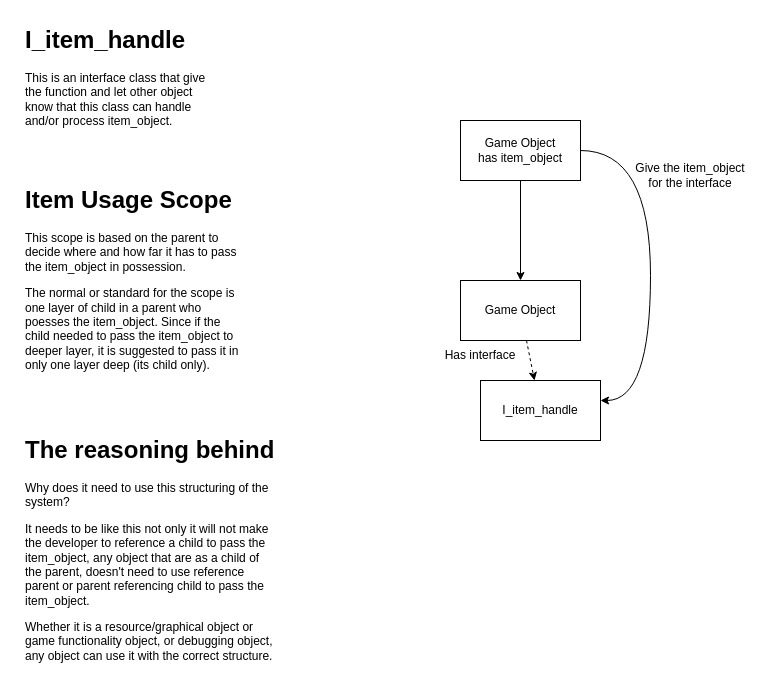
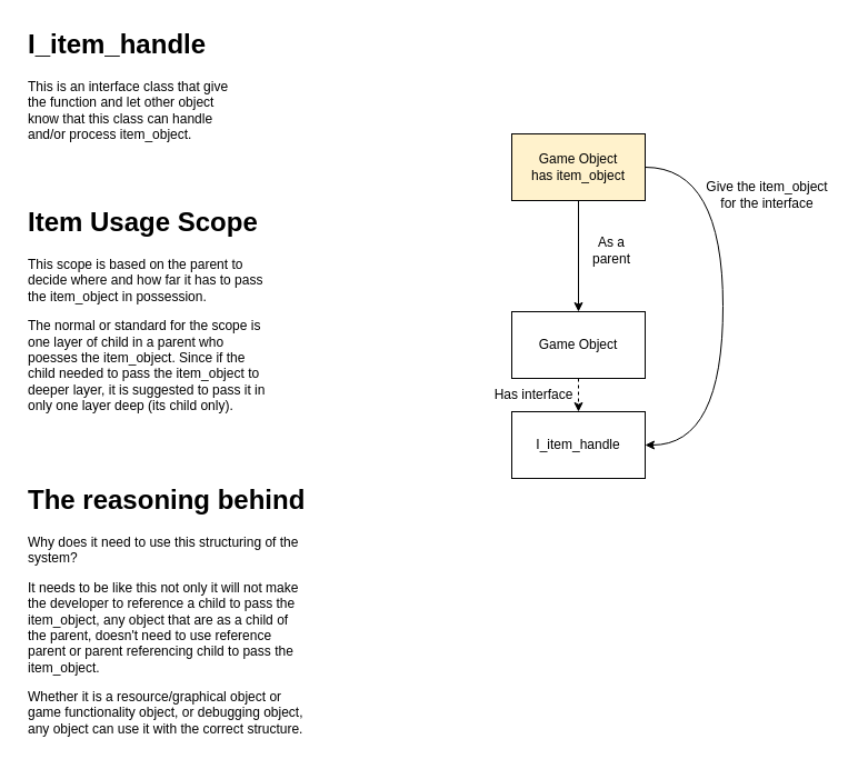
  <mxCell id="0" />
  <mxCell id="1" parent="0" />
  <mxCell id="2" value="&lt;h1&gt;I_item_handle&lt;/h1&gt;&lt;p&gt;This is an interface class that give the function and let other object know that this class can handle and/or process item_object.&lt;/p&gt;" style="text;html=1;strokeColor=none;fillColor=none;spacing=5;spacingTop=-20;whiteSpace=wrap;overflow=hidden;rounded=0;" parent="1" vertex="1"><mxGeometry x="20" y="20" width="190" height="120" as="geometry" /></mxCell>
  <mxCell id="3" value="&lt;h1&gt;Item Usage Scope&lt;/h1&gt;&lt;p&gt;This scope is based on the parent to decide where and how far it has to pass the item_object in possession.&lt;/p&gt;&lt;p&gt;The normal or standard for the scope is one layer of child in a parent who poesses the item_object. Since if the child needed to pass the item_object to deeper layer, it is suggested to pass it in only one layer deep (its child only).&lt;/p&gt;" style="text;html=1;strokeColor=none;fillColor=none;spacing=5;spacingTop=-20;whiteSpace=wrap;overflow=hidden;rounded=0;" parent="1" vertex="1"><mxGeometry x="20" y="180" width="230" height="200" as="geometry" /></mxCell>
  <mxCell id="4" value="&lt;h1&gt;The reasoning behind&lt;/h1&gt;&lt;p&gt;Why does it need to use this structuring of the system?&lt;/p&gt;&lt;p&gt;It needs to be like this not only it will not make the developer to reference a child to pass the item_object, any object that are as a child of the parent, doesn't need to use reference parent or parent referencing child to pass the item_object.&lt;/p&gt;&lt;p&gt;Whether it is a resource/graphical object or game functionality object, or debugging object, any object can use it with the correct structure.&lt;/p&gt;" style="text;html=1;strokeColor=none;fillColor=none;spacing=5;spacingTop=-20;whiteSpace=wrap;overflow=hidden;rounded=0;" parent="1" vertex="1"><mxGeometry x="20" y="430" width="260" height="240" as="geometry" /></mxCell>
- <mxCell id="5" value="I_item_handle" style="rounded=0;whiteSpace=wrap;html=1;" vertex="1" parent="1"><mxGeometry x="480" y="380" width="120" height="60" as="geometry" /></mxCell>
+ <mxCell id="5" value="I_item_handle" style="rounded=0;whiteSpace=wrap;html=1;" vertex="1" parent="1"><mxGeometry x="460" y="370" width="120" height="60" as="geometry" /></mxCell>
  <mxCell id="6" value="Game Object" style="rounded=0;whiteSpace=wrap;html=1;" vertex="1" parent="1"><mxGeometry x="460" y="280" width="120" height="60" as="geometry" /></mxCell>
- <mxCell id="7" value="Game Object&lt;br&gt;has item_object" style="rounded=0;whiteSpace=wrap;html=1;" vertex="1" parent="1"><mxGeometry x="460" y="120" width="120" height="60" as="geometry" /></mxCell>
+ <mxCell id="7" value="Game Object&lt;br&gt;has item_object" style="rounded=0;whiteSpace=wrap;html=1;fillColor=#fff2cc;" vertex="1" parent="1"><mxGeometry x="460" y="120" width="120" height="60" as="geometry" /></mxCell>
  <mxCell id="8" value="" style="endArrow=classic;html=1;dashed=1;" edge="1" parent="1" source="6" target="5"><mxGeometry width="50" height="50" relative="1" as="geometry"><mxPoint x="540" y="370" as="sourcePoint" /><mxPoint x="590" y="320" as="targetPoint" /></mxGeometry></mxCell>
  <mxCell id="9" value="" style="endArrow=classic;html=1;" edge="1" parent="1" source="7" target="6"><mxGeometry width="50" height="50" relative="1" as="geometry"><mxPoint x="530" y="210" as="sourcePoint" /><mxPoint x="530" y="320" as="targetPoint" /></mxGeometry></mxCell>
+ <mxCell id="10" value="As a parent" style="text;html=1;strokeColor=none;fillColor=none;align=center;verticalAlign=middle;whiteSpace=wrap;rounded=0;" vertex="1" parent="1"><mxGeometry x="520" y="210" width="60" height="30" as="geometry" /></mxCell>
  <mxCell id="11" value="Has interface" style="text;html=1;strokeColor=none;fillColor=none;align=center;verticalAlign=middle;whiteSpace=wrap;rounded=0;" vertex="1" parent="1"><mxGeometry x="440" y="340" width="80" height="30" as="geometry" /></mxCell>
  <mxCell id="12" value="" style="endArrow=classic;html=1;edgeStyle=orthogonalEdgeStyle;curved=1;" edge="1" parent="1" source="7" target="5"><mxGeometry width="50" height="50" relative="1" as="geometry"><mxPoint x="540" y="340" as="sourcePoint" /><mxPoint x="590" y="290" as="targetPoint" /><Array as="points"><mxPoint x="650" y="150" /><mxPoint x="650" y="400" /></Array></mxGeometry></mxCell>
  <mxCell id="13" value="Give the item_object for the interface" style="text;html=1;strokeColor=none;fillColor=none;align=center;verticalAlign=middle;whiteSpace=wrap;rounded=0;" vertex="1" parent="1"><mxGeometry x="630" y="160" width="120" height="30" as="geometry" /></mxCell>
